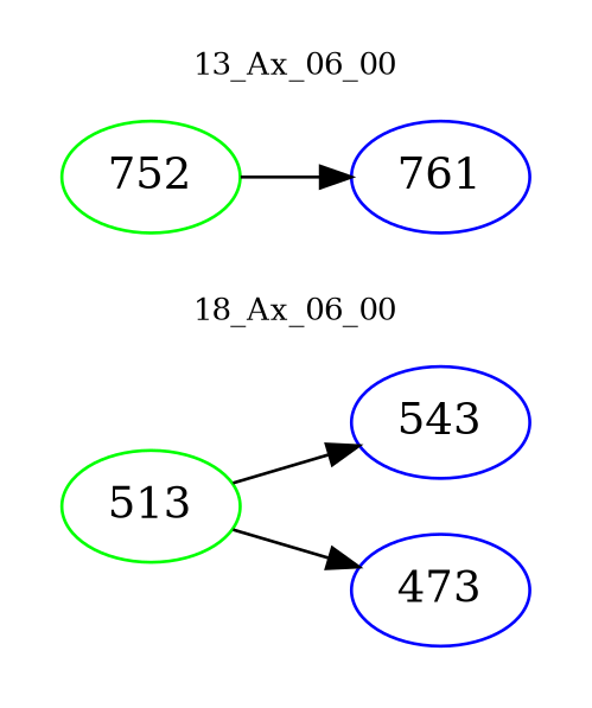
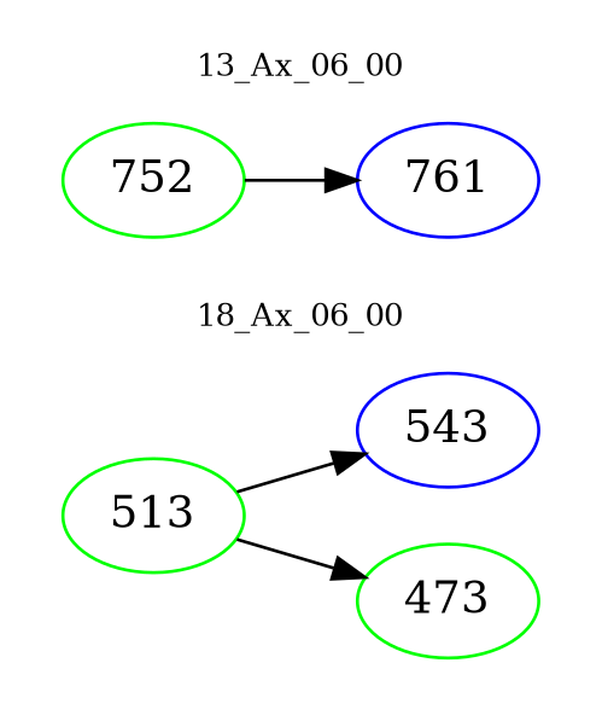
  digraph {
    rankdir=LR
    node [color=green]
    edge [color=black]
    n1 [label=513]
-   n2 [color=blue label=473]
+   n2 [label=473]
    n3 [color=blue label=543]
    n4 [label=752]
    n5 [color=blue label=761]
    subgraph cluster_1 {
      color=white
      fontsize=10
      label="18_Ax_06_00"
      n1
      n2
      n3
    }
    subgraph cluster_2 {
      color=white
      fontsize=10
      label="13_Ax_06_00"
      n4
      n5
    }
    n1 -> n2
    n1 -> n3
    n4 -> n5
  }
